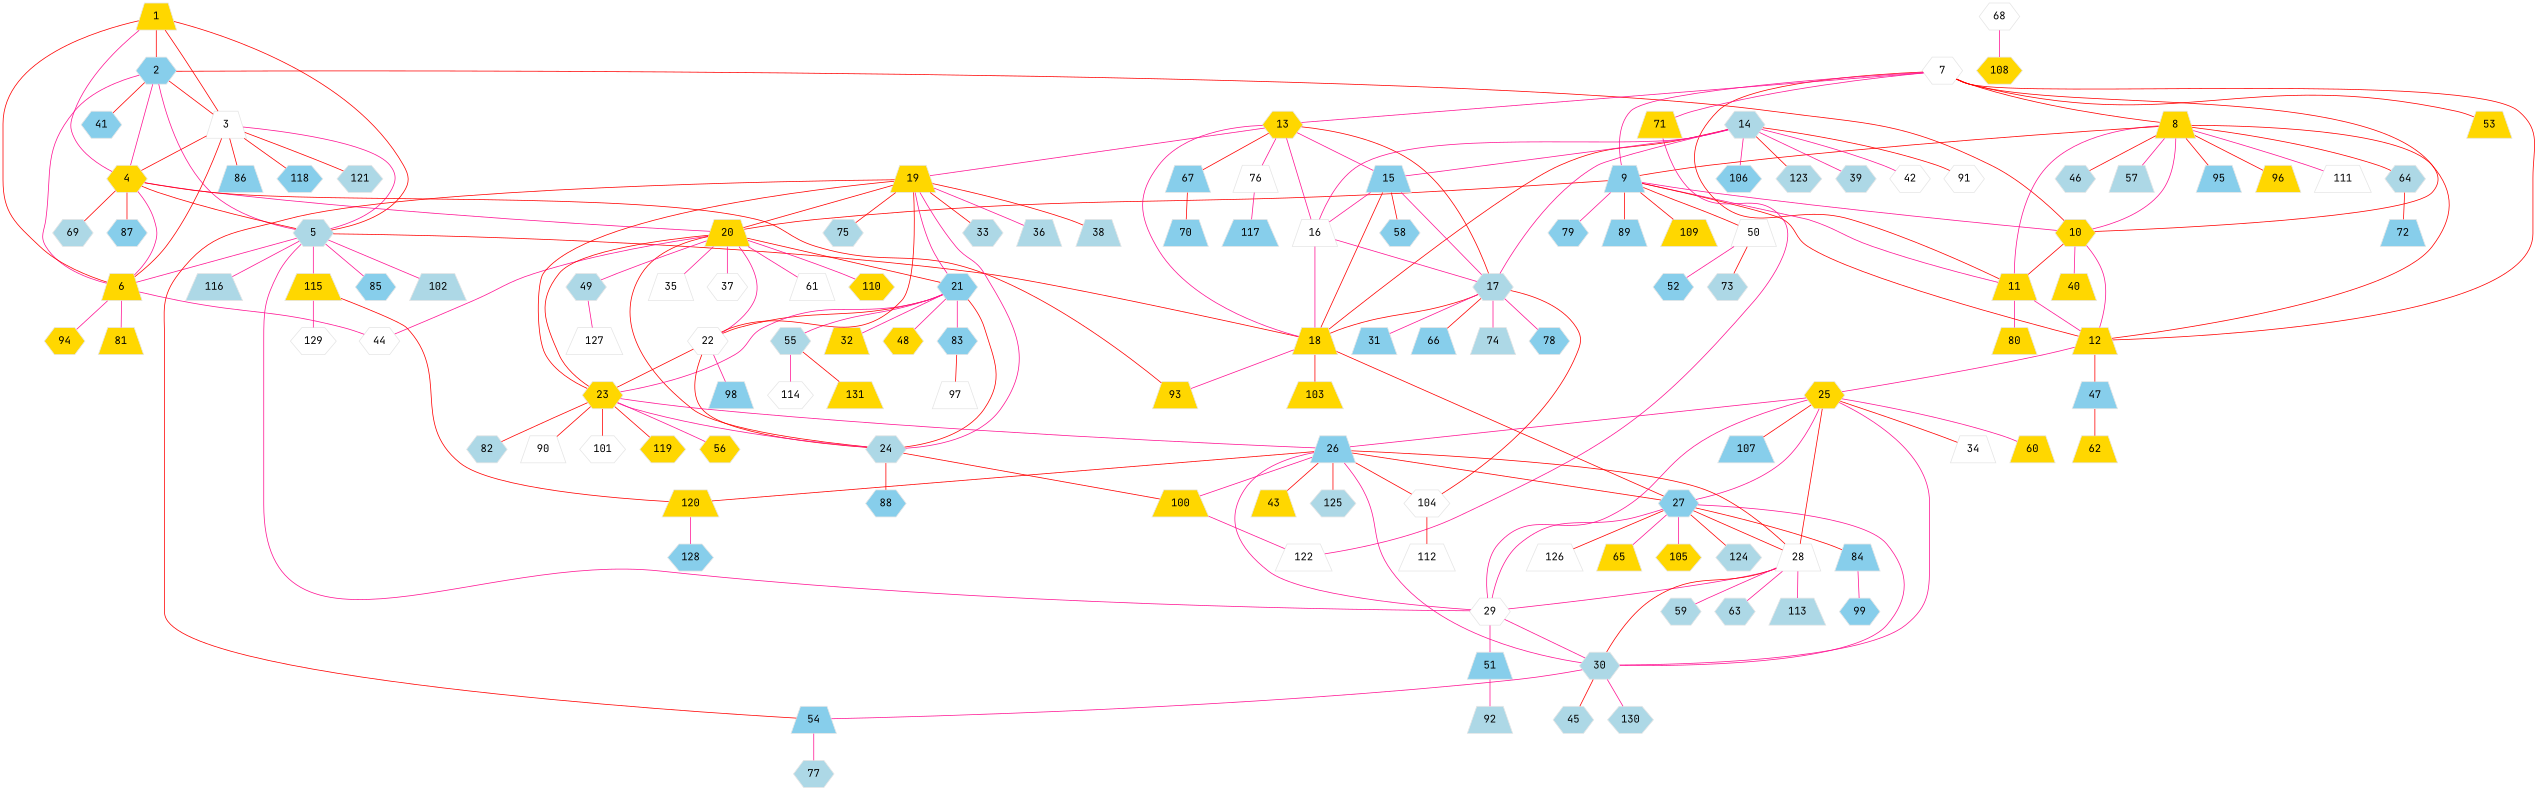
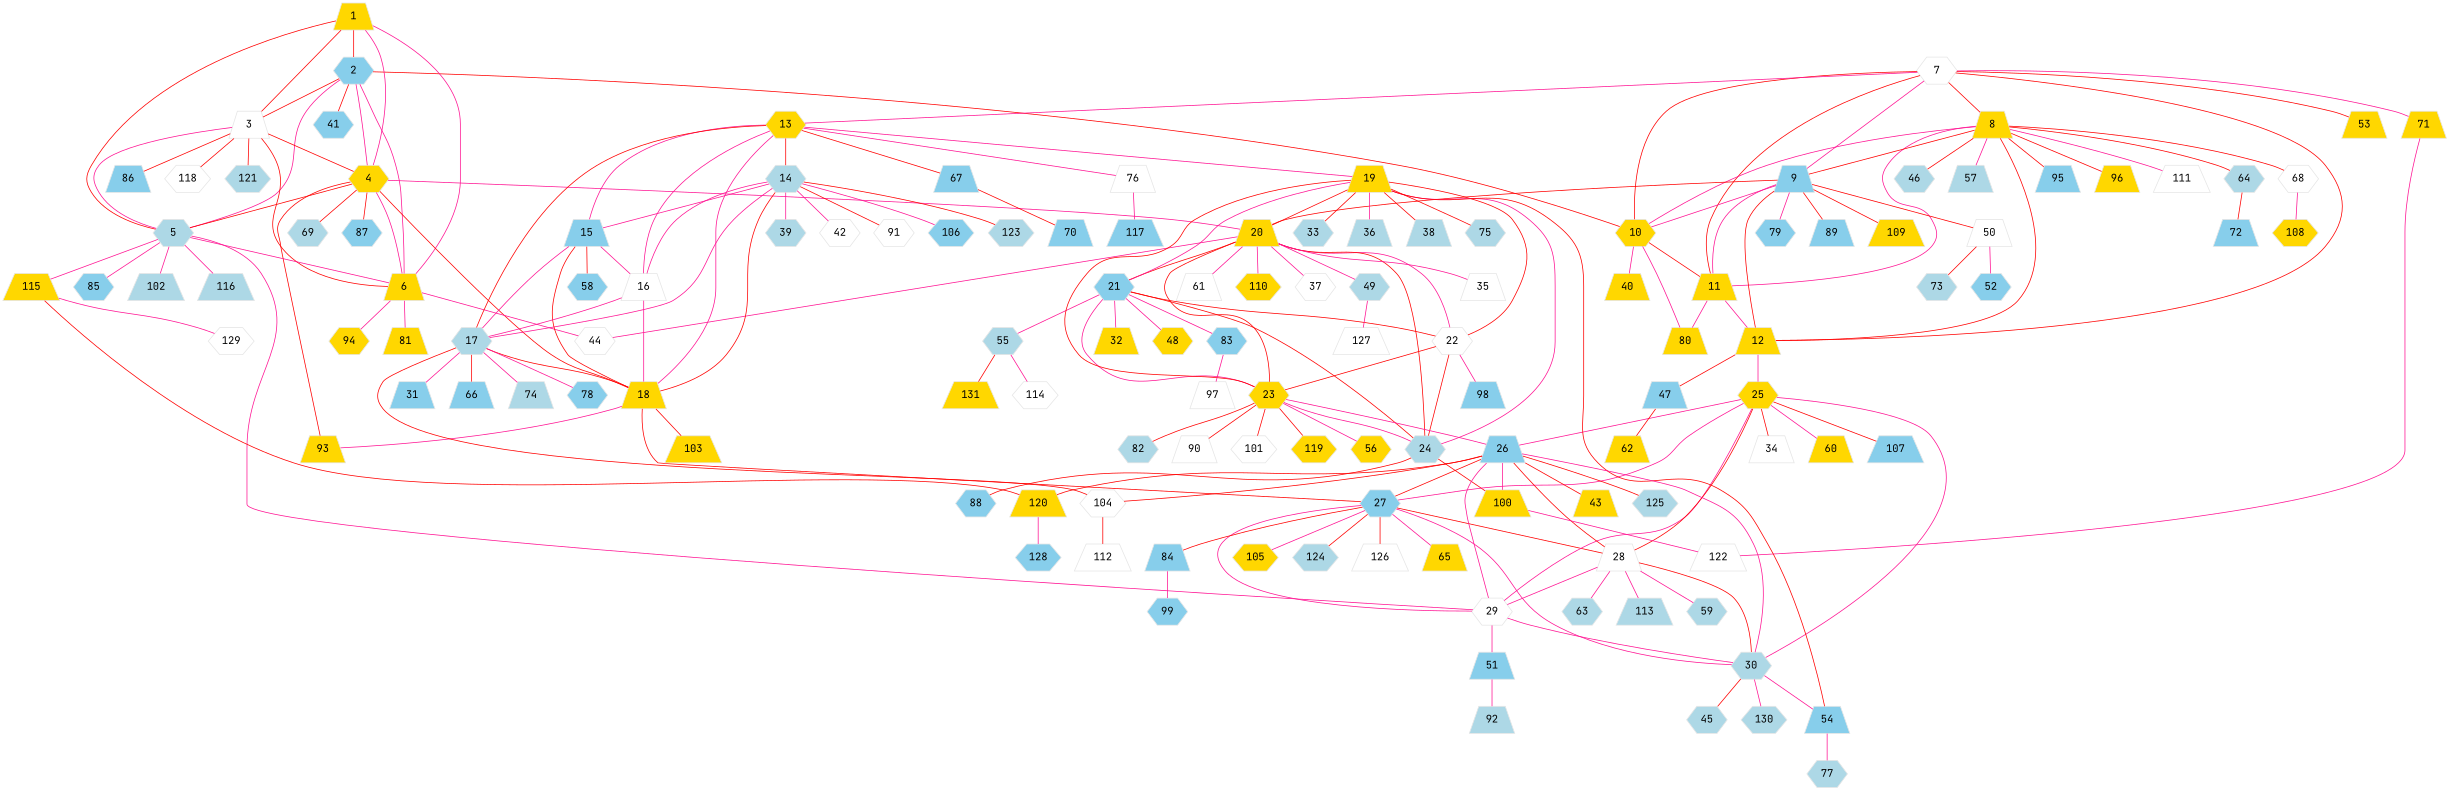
  graph {
    fontname="JetBrains Mono"
    node [color=gray90 fillcolor=gold fontname="JetBrains Mono" shape=trapezium style=filled]
    edge [color=deeppink fontname="JetBrains Mono"]
    2 [fillcolor=skyblue shape=hexagon]
    1
    3 [fillcolor=white]
    4 [shape=hexagon]
    5 [fillcolor=lightblue shape=hexagon]
    6
    10 [shape=hexagon]
    41 [fillcolor=skyblue shape=hexagon]
    86 [fillcolor=skyblue]
-   118 [fillcolor=skyblue shape=hexagon]
+   118 [fillcolor=white shape=hexagon]
    121 [fillcolor=lightblue shape=hexagon]
    20
    69 [fillcolor=lightblue shape=hexagon]
    87 [fillcolor=skyblue shape=hexagon]
    93
    18
    29 [fillcolor=white shape=hexagon]
    85 [fillcolor=skyblue shape=hexagon]
    102 [fillcolor=lightblue]
    115
    116 [fillcolor=lightblue]
    44 [fillcolor=white shape=hexagon]
    81
    94 [shape=hexagon]
    11
    12
    40
    21 [fillcolor=skyblue shape=hexagon]
    22 [fillcolor=white shape=hexagon]
    23 [shape=hexagon]
    24 [fillcolor=lightblue shape=hexagon]
    35 [fillcolor=white]
    37 [fillcolor=white shape=hexagon]
    49 [fillcolor=lightblue shape=hexagon]
    61 [fillcolor=white]
    110 [shape=hexagon]
    27 [fillcolor=skyblue shape=hexagon]
    103
    30 [fillcolor=lightblue shape=hexagon]
    51 [fillcolor=skyblue]
    120
    129 [fillcolor=white shape=hexagon]
    7 [fillcolor=white shape=hexagon]
    8
    9 [fillcolor=skyblue]
    13 [shape=hexagon]
    53
    71
    46 [fillcolor=lightblue shape=hexagon]
    57 [fillcolor=lightblue]
    64 [fillcolor=lightblue shape=hexagon]
    68 [fillcolor=white shape=hexagon]
    95 [fillcolor=skyblue]
    96
    111 [fillcolor=white]
    50 [fillcolor=white]
    79 [fillcolor=skyblue shape=hexagon]
    89 [fillcolor=skyblue]
    109
    80
    25 [shape=hexagon]
    47 [fillcolor=skyblue]
    14 [fillcolor=lightblue shape=hexagon]
    15 [fillcolor=skyblue]
    16 [fillcolor=white]
    17 [fillcolor=lightblue shape=hexagon]
    19
    67 [fillcolor=skyblue]
    76 [fillcolor=white]
    122 [fillcolor=white]
    72 [fillcolor=skyblue]
    108 [shape=hexagon]
    52 [fillcolor=skyblue shape=hexagon]
    73 [fillcolor=lightblue shape=hexagon]
    26 [fillcolor=skyblue]
    28 [fillcolor=white]
    34 [fillcolor=white]
    60
    107 [fillcolor=skyblue]
    62
    39 [fillcolor=lightblue shape=hexagon]
    42 [fillcolor=white shape=hexagon]
    91 [fillcolor=white shape=hexagon]
    106 [fillcolor=skyblue shape=hexagon]
    123 [fillcolor=lightblue shape=hexagon]
    58 [fillcolor=skyblue shape=hexagon]
    31 [fillcolor=skyblue]
    66 [fillcolor=skyblue]
    74 [fillcolor=lightblue]
    78 [fillcolor=skyblue shape=hexagon]
    104 [fillcolor=white shape=hexagon]
    33 [fillcolor=lightblue shape=hexagon]
    36 [fillcolor=lightblue]
    38 [fillcolor=lightblue]
    54 [fillcolor=skyblue]
    75 [fillcolor=lightblue shape=hexagon]
    70 [fillcolor=skyblue]
    117 [fillcolor=skyblue]
    112 [fillcolor=white]
    65
    84 [fillcolor=skyblue]
    105 [shape=hexagon]
    124 [fillcolor=lightblue shape=hexagon]
    126 [fillcolor=white]
    32
    48 [shape=hexagon]
    55 [fillcolor=lightblue shape=hexagon]
    83 [fillcolor=skyblue shape=hexagon]
    98 [fillcolor=skyblue]
    56 [shape=hexagon]
    82 [fillcolor=lightblue shape=hexagon]
    90 [fillcolor=white]
    101 [fillcolor=white shape=hexagon]
    119 [shape=hexagon]
    88 [fillcolor=skyblue shape=hexagon]
    100
    77 [fillcolor=lightblue shape=hexagon]
    127 [fillcolor=white]
    114 [fillcolor=white shape=hexagon]
    131
    97 [fillcolor=white]
    43
    125 [fillcolor=lightblue shape=hexagon]
    59 [fillcolor=lightblue shape=hexagon]
    63 [fillcolor=lightblue shape=hexagon]
    113 [fillcolor=lightblue]
    45 [fillcolor=lightblue shape=hexagon]
    130 [fillcolor=lightblue shape=hexagon]
    128 [fillcolor=skyblue shape=hexagon]
    99 [fillcolor=skyblue shape=hexagon]
    92 [fillcolor=lightblue]
    2 -- 3 [color=red]
    2 -- 4
    2 -- 5
    2 -- 6
    2 -- 10 [color=red]
    2 -- 41 [color=red]
    1 -- 2 [color=red]
    1 -- 3 [color=red]
    1 -- 4
    1 -- 5 [color=red]
-   1 -- 6 [color=red]
+   1 -- 6
    3 -- 4 [color=red]
    3 -- 5
    3 -- 6 [color=red]
    3 -- 86 [color=red]
    3 -- 118 [color=red]
    3 -- 121 [color=red]
    4 -- 5 [color=red]
    4 -- 6
    4 -- 20
    4 -- 69 [color=red]
    4 -- 87 [color=red]
    4 -- 93 [color=red]
    5 -- 6
-   5 -- 18 [color=red]
+   4 -- 18 [color=red]
    5 -- 29
    5 -- 85
    5 -- 102
    5 -- 115
    5 -- 116
    6 -- 44
    6 -- 81
    6 -- 94
    10 -- 11 [color=red]
-   10 -- 12
+   10 -- 80
    10 -- 40
    20 -- 44
    20 -- 21 [color=red]
    20 -- 22
    20 -- 23 [color=red]
    20 -- 24 [color=red]
    20 -- 35
    20 -- 37
    20 -- 49
    20 -- 61
    20 -- 110
    18 -- 93
    18 -- 27 [color=red]
    18 -- 103 [color=red]
    29 -- 30
    29 -- 51
    115 -- 120 [color=red]
    115 -- 129
    11 -- 12
    11 -- 80
    12 -- 25
    12 -- 47 [color=red]
    21 -- 22 [color=red]
    21 -- 23
    21 -- 24 [color=red]
    21 -- 32
    21 -- 48
    21 -- 55
    21 -- 83
    22 -- 23 [color=red]
    22 -- 24 [color=red]
    22 -- 98
    23 -- 24
    23 -- 26
    23 -- 56
    23 -- 82 [color=red]
    23 -- 90 [color=red]
    23 -- 101 [color=red]
    23 -- 119 [color=red]
    24 -- 88 [color=red]
    24 -- 100 [color=red]
    49 -- 127
    27 -- 29
    27 -- 30
    27 -- 28 [color=red]
    27 -- 65
    27 -- 84 [color=red]
    27 -- 105
    27 -- 124 [color=red]
    27 -- 126 [color=red]
    30 -- 54
    30 -- 45 [color=red]
    30 -- 130
    51 -- 92
    120 -- 128
    7 -- 10 [color=red]
    7 -- 11 [color=red]
    7 -- 12 [color=red]
    7 -- 8 [color=red]
    7 -- 9
    7 -- 13
    7 -- 53 [color=red]
    7 -- 71
    8 -- 10
    8 -- 11
    8 -- 12 [color=red]
    8 -- 9 [color=red]
    8 -- 46 [color=red]
    8 -- 57
    8 -- 64 [color=red]
+   8 -- 68 [color=red]
    8 -- 95 [color=red]
    8 -- 96 [color=red]
    8 -- 111
    9 -- 10
    9 -- 20 [color=red]
    9 -- 11
    9 -- 12 [color=red]
    9 -- 50 [color=red]
    9 -- 79
    9 -- 89 [color=red]
    9 -- 109 [color=red]
    13 -- 18
+   13 -- 14 [color=red]
    13 -- 15
    13 -- 16
    13 -- 17 [color=red]
    13 -- 19
    13 -- 67 [color=red]
    13 -- 76
    71 -- 122
    64 -- 72 [color=red]
    68 -- 108
    50 -- 52
    50 -- 73 [color=red]
    25 -- 29
    25 -- 27
    25 -- 30
    25 -- 26
    25 -- 28 [color=red]
    25 -- 34 [color=red]
    25 -- 60
    25 -- 107 [color=red]
    47 -- 62 [color=red]
    14 -- 18 [color=red]
    14 -- 15
    14 -- 16
    14 -- 17
    14 -- 39
    14 -- 42
    14 -- 91 [color=red]
    14 -- 106
    14 -- 123 [color=red]
    15 -- 18 [color=red]
    15 -- 16
    15 -- 17
    15 -- 58 [color=red]
    16 -- 18
    16 -- 17
    17 -- 18 [color=red]
    17 -- 31
    17 -- 66 [color=red]
    17 -- 74
    17 -- 78
    17 -- 104 [color=red]
    19 -- 20 [color=red]
    19 -- 21
    19 -- 22 [color=red]
    19 -- 23 [color=red]
    19 -- 24
    19 -- 33 [color=red]
    19 -- 36
    19 -- 38 [color=red]
    19 -- 54 [color=red]
    19 -- 75 [color=red]
    67 -- 70 [color=red]
    76 -- 117
    26 -- 29
    26 -- 27 [color=red]
    26 -- 30
    26 -- 120 [color=red]
    26 -- 28 [color=red]
    26 -- 104 [color=red]
    26 -- 100
    26 -- 43 [color=red]
    26 -- 125 [color=red]
    28 -- 29
    28 -- 30 [color=red]
    28 -- 59
    28 -- 63
    28 -- 113
    104 -- 112 [color=red]
    54 -- 77
    84 -- 99
    55 -- 114
    55 -- 131 [color=red]
-   83 -- 97 [color=red]
+   83 -- 97
    100 -- 122
  }
